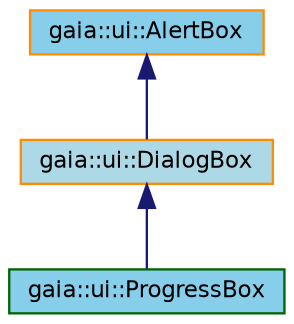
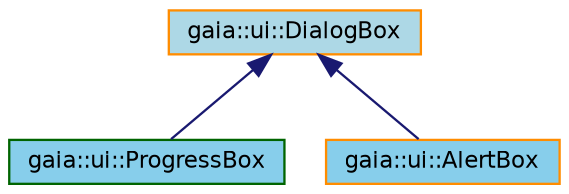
  digraph {
    node [color=darkorange fillcolor=skyblue fontname=Helvetica fontsize=10 shape=record style=filled]
    edge [color=midnightblue dir=back fontname=Helvetica fontsize=10 labelfontname=Helvetica labelfontsize=10 style=solid]
    n1 [color=darkgreen fontcolor=black height=0.2 label="gaia::ui::ProgressBox" width=0.4]
    n2 [height=0.2 label="gaia::ui::AlertBox" width=0.4]
    n3 [fillcolor=lightblue height=0.2 label="gaia::ui::DialogBox" width=0.4]
    n3 -> n1
-   n2 -> n3
+   n3 -> n2
  }
